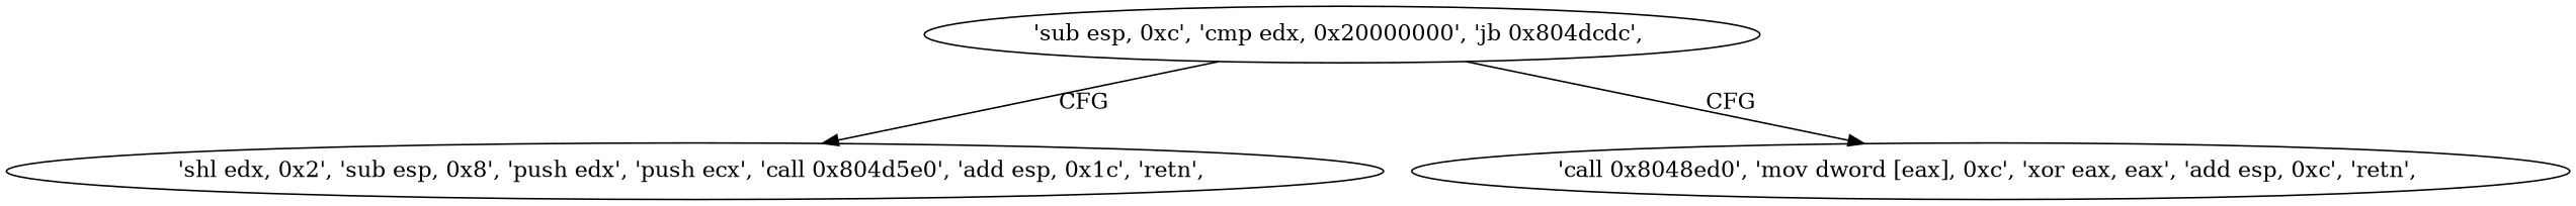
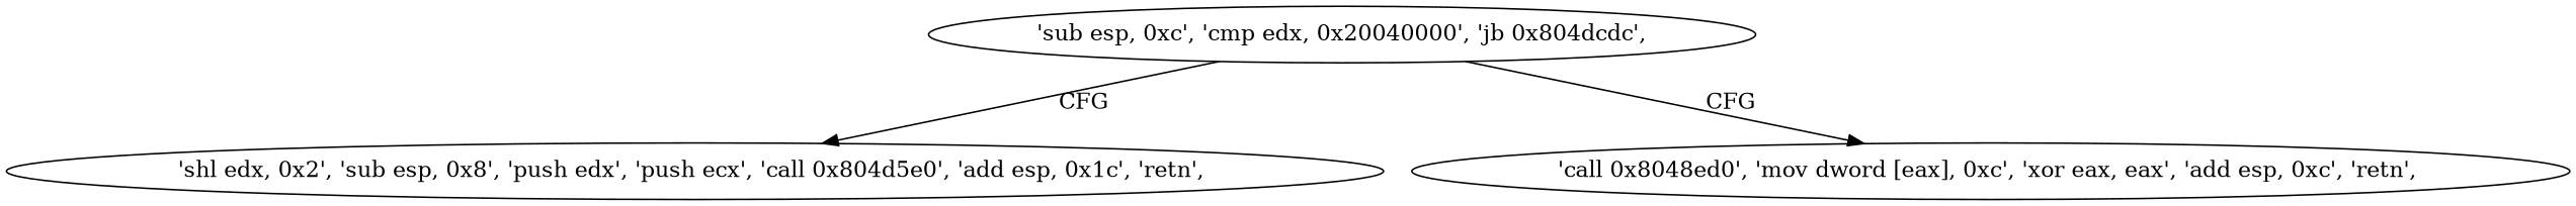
  digraph {
-   n1 [label="'sub esp, 0xc', 'cmp edx, 0x20000000', 'jb 0x804dcdc', "]
+   n1 [label="'sub esp, 0xc', 'cmp edx, 0x20040000', 'jb 0x804dcdc',"]
    n2 [label="'shl edx, 0x2', 'sub esp, 0x8', 'push edx', 'push ecx', 'call 0x804d5e0', 'add esp, 0x1c', 'retn', "]
    n3 [label="'call 0x8048ed0', 'mov dword [eax], 0xc', 'xor eax, eax', 'add esp, 0xc', 'retn', "]
    n1 -> n2 [label=CFG]
    n1 -> n3 [label=CFG]
  }
